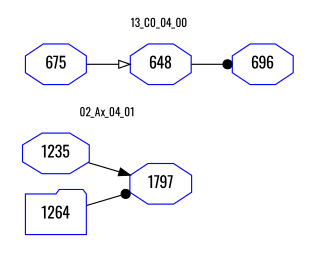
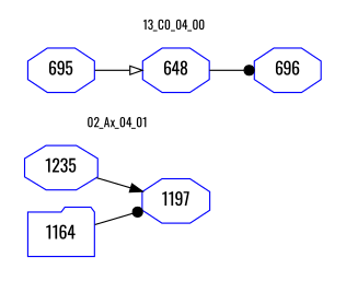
  digraph {
    fontname=Oswald
    rankdir=LR
    node [color=blue fontname=Oswald shape=octagon]
    edge [arrowhead=dot color=black fontname=Oswald]
    n1 [label=1235]
-   n2 [label=1797]
-   n3 [label=1264 shape=folder]
-   n4 [label=675]
+   n2 [label=1197]
+   n3 [label=1164 shape=folder]
+   n4 [label=695]
    n5 [label=648]
    n6 [label=696]
    subgraph cluster_1 {
      color=white
      fontsize=10
      label="02_Ax_04_01"
      n1
      n2
      n3
    }
    subgraph cluster_2 {
      color=white
      fontsize=10
      label="13_C0_04_00"
      n4
      n5
      n6
    }
    n1 -> n2 [arrowhead=normal]
    n3 -> n2
    n4 -> n5 [arrowhead=onormal]
    n5 -> n6
  }
